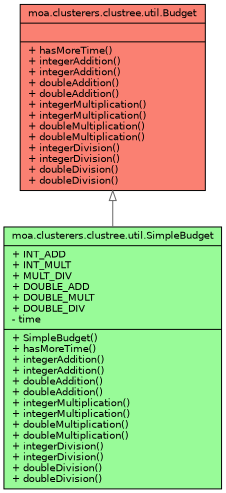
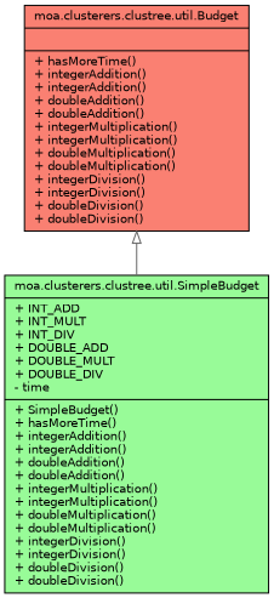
  digraph {
    node [color=black fontname=Helvetica fontsize=10 shape=record style=filled]
    n1 [fillcolor=salmon fontcolor=black height=0.2 label="{moa.clusterers.clustree.util.Budget\n||+ hasMoreTime()\l+ integerAddition()\l+ integerAddition()\l+ doubleAddition()\l+ doubleAddition()\l+ integerMultiplication()\l+ integerMultiplication()\l+ doubleMultiplication()\l+ doubleMultiplication()\l+ integerDivision()\l+ integerDivision()\l+ doubleDivision()\l+ doubleDivision()\l}" width=0.4]
-   n2 [fillcolor=palegreen height=0.2 label="{moa.clusterers.clustree.util.SimpleBudget\n|+ INT_ADD\l+ INT_MULT\l+ MULT_DIV\l+ DOUBLE_ADD\l+ DOUBLE_MULT\l+ DOUBLE_DIV\l- time\l|+ SimpleBudget()\l+ hasMoreTime()\l+ integerAddition()\l+ integerAddition()\l+ doubleAddition()\l+ doubleAddition()\l+ integerMultiplication()\l+ integerMultiplication()\l+ doubleMultiplication()\l+ doubleMultiplication()\l+ integerDivision()\l+ integerDivision()\l+ doubleDivision()\l+ doubleDivision()\l}" width=0.4]
+   n2 [fillcolor=palegreen height=0.2 label="{moa.clusterers.clustree.util.SimpleBudget\n|+ INT_ADD\l+ INT_MULT\l+ INT_DIV\l+ DOUBLE_ADD\l+ DOUBLE_MULT\l+ DOUBLE_DIV\l- time\l|+ SimpleBudget()\l+ hasMoreTime()\l+ integerAddition()\l+ integerAddition()\l+ doubleAddition()\l+ doubleAddition()\l+ integerMultiplication()\l+ integerMultiplication()\l+ doubleMultiplication()\l+ doubleMultiplication()\l+ integerDivision()\l+ integerDivision()\l+ doubleDivision()\l+ doubleDivision()\l}" width=0.4]
    n1 -> n2 [arrowtail=empty color=gray40 dir=back fontname=Helvetica fontsize=10 labelfontname=Helvetica labelfontsize=10 style=solid]
  }
